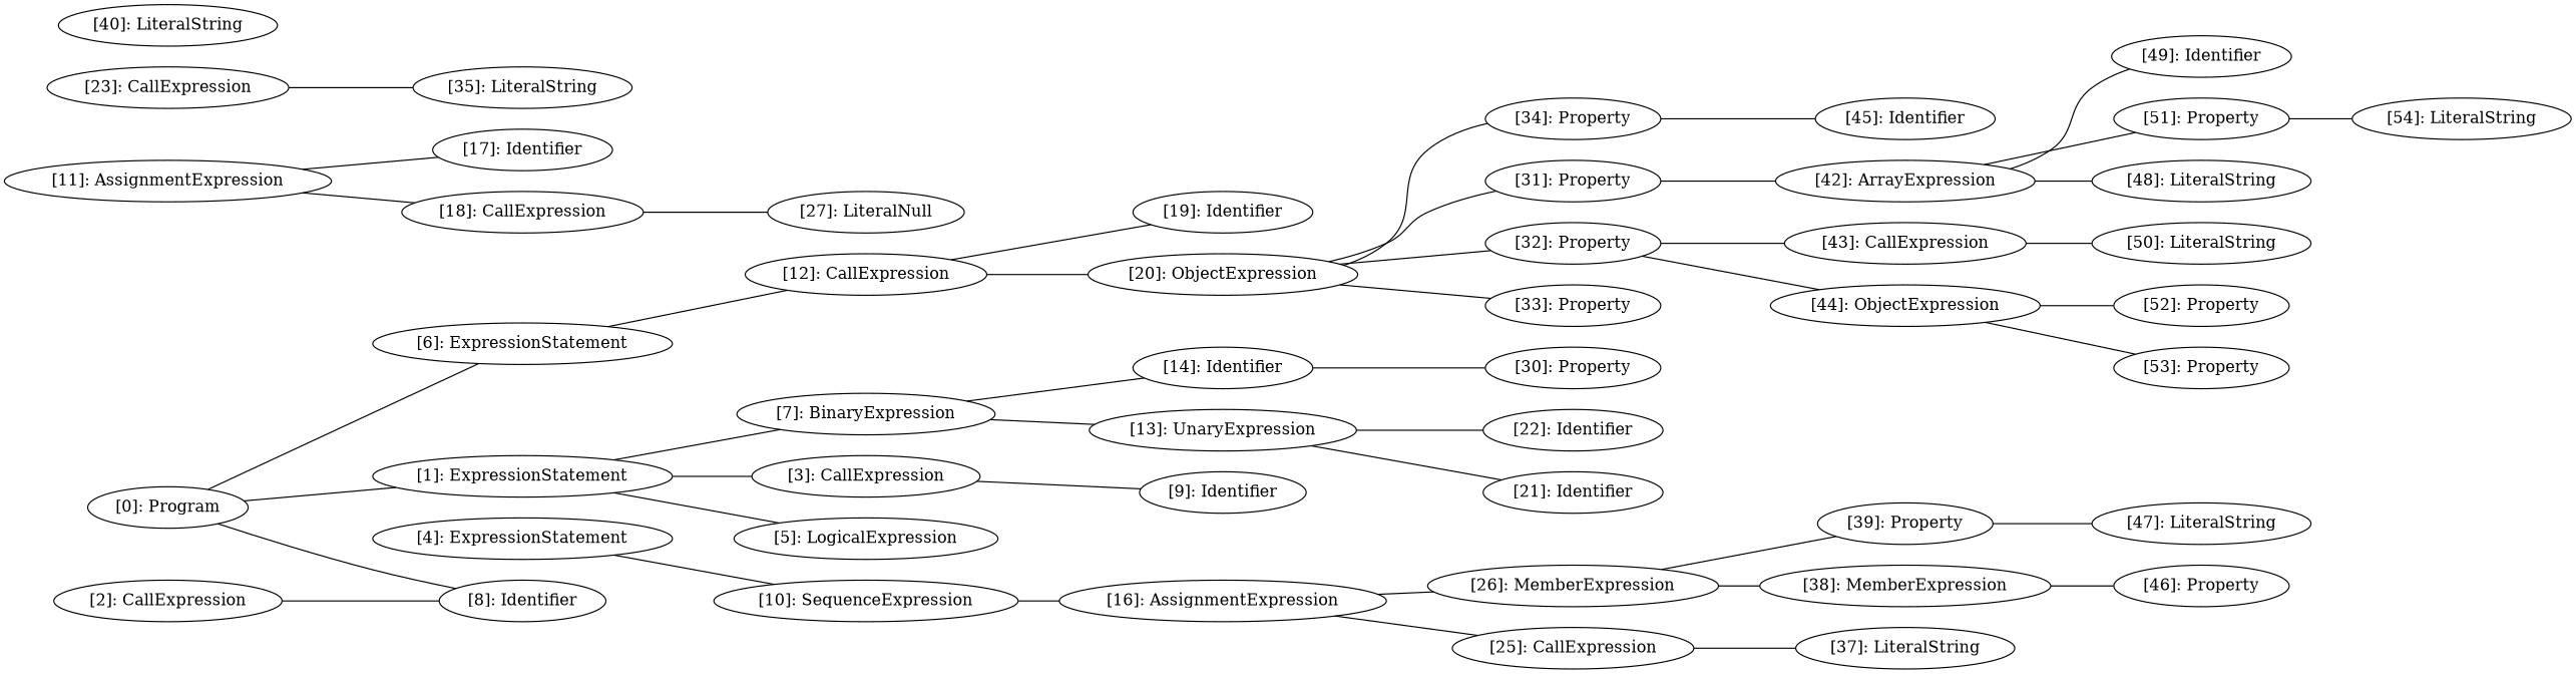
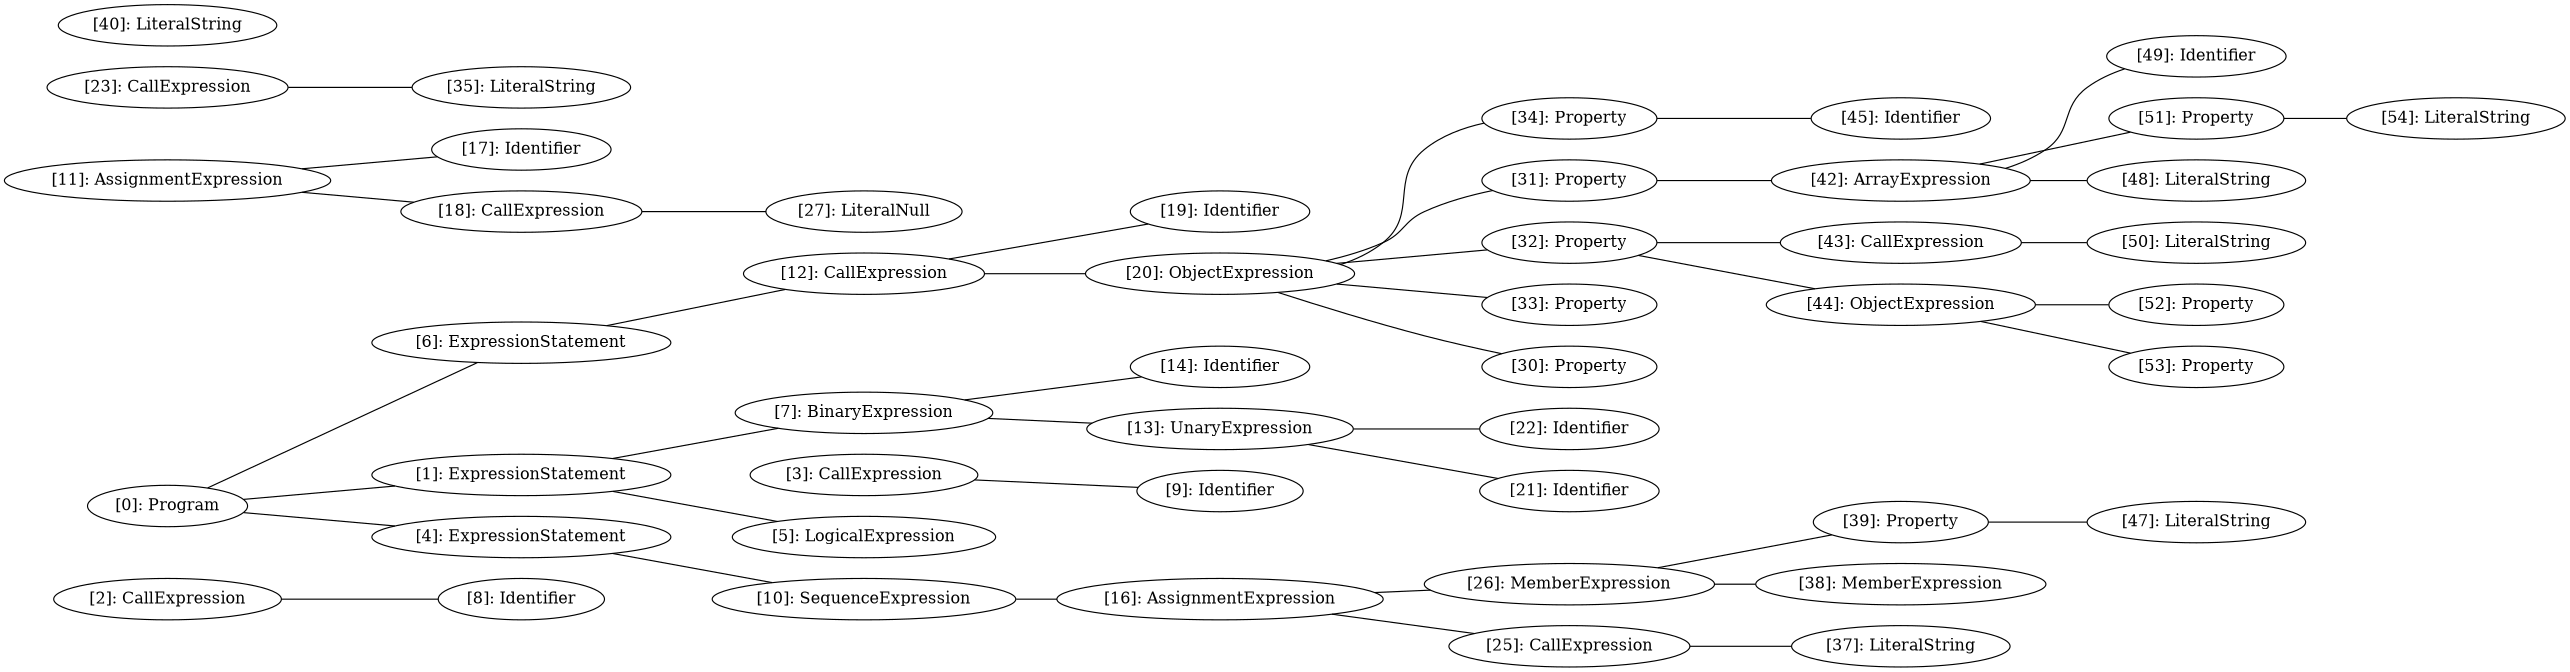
  graph {
    rankdir=LR
    n1 [label="[0]: Program"]
    n2 [label="[1]: ExpressionStatement"]
    n3 [label="[4]: ExpressionStatement"]
    n4 [label="[6]: ExpressionStatement"]
    n5 [label="[3]: CallExpression"]
    n6 [label="[5]: LogicalExpression"]
    n7 [label="[7]: BinaryExpression"]
    n8 [label="[10]: SequenceExpression"]
    n9 [label="[12]: CallExpression"]
    n10 [label="[2]: CallExpression"]
    n11 [label="[8]: Identifier"]
    n12 [label="[9]: Identifier"]
    n13 [label="[13]: UnaryExpression"]
    n14 [label="[14]: Identifier"]
    n15 [label="[16]: AssignmentExpression"]
    n16 [label="[19]: Identifier"]
    n17 [label="[20]: ObjectExpression"]
    n18 [label="[21]: Identifier"]
    n19 [label="[22]: Identifier"]
    n20 [label="[25]: CallExpression"]
    n21 [label="[26]: MemberExpression"]
    n22 [label="[11]: AssignmentExpression"]
    n23 [label="[17]: Identifier"]
    n24 [label="[18]: CallExpression"]
    n25 [label="[27]: LiteralNull"]
    n26 [label="[30]: Property"]
    n27 [label="[31]: Property"]
    n28 [label="[32]: Property"]
    n29 [label="[33]: Property"]
    n30 [label="[34]: Property"]
    n31 [label="[23]: CallExpression"]
    n32 [label="[35]: LiteralString"]
    n33 [label="[37]: LiteralString"]
    n34 [label="[38]: MemberExpression"]
    n35 [label="[39]: Property"]
    n36 [label="[42]: ArrayExpression"]
    n37 [label="[43]: CallExpression"]
    n38 [label="[44]: ObjectExpression"]
    n39 [label="[45]: Identifier"]
-   n40 [label="[46]: Property"]
    n41 [label="[47]: LiteralString"]
    n42 [label="[48]: LiteralString"]
    n43 [label="[49]: Identifier"]
    n44 [label="[51]: Property"]
    n45 [label="[50]: LiteralString"]
    n46 [label="[52]: Property"]
    n47 [label="[53]: Property"]
    n48 [label="[40]: LiteralString"]
    n49 [label="[54]: LiteralString"]
    n1 -- n2
-   n1 -- n11
+   n1 -- n3
    n1 -- n4
-   n2 -- n5
    n2 -- n6
    n2 -- n7
    n3 -- n8
    n4 -- n9
    n5 -- n12
    n7 -- n13
    n7 -- n14
    n8 -- n15
    n9 -- n16
    n9 -- n17
    n10 -- n11
    n13 -- n18
    n13 -- n19
    n15 -- n20
    n15 -- n21
-   n14 -- n26
+   n17 -- n26
    n17 -- n27
    n17 -- n28
    n17 -- n29
    n17 -- n30
    n20 -- n33
    n21 -- n34
    n21 -- n35
    n22 -- n23
    n22 -- n24
    n24 -- n25
    n27 -- n36
    n28 -- n37
    n28 -- n38
    n30 -- n39
    n31 -- n32
-   n34 -- n40
    n35 -- n41
    n36 -- n42
    n36 -- n43
    n36 -- n44
    n37 -- n45
    n38 -- n46
    n38 -- n47
    n44 -- n49
  }
